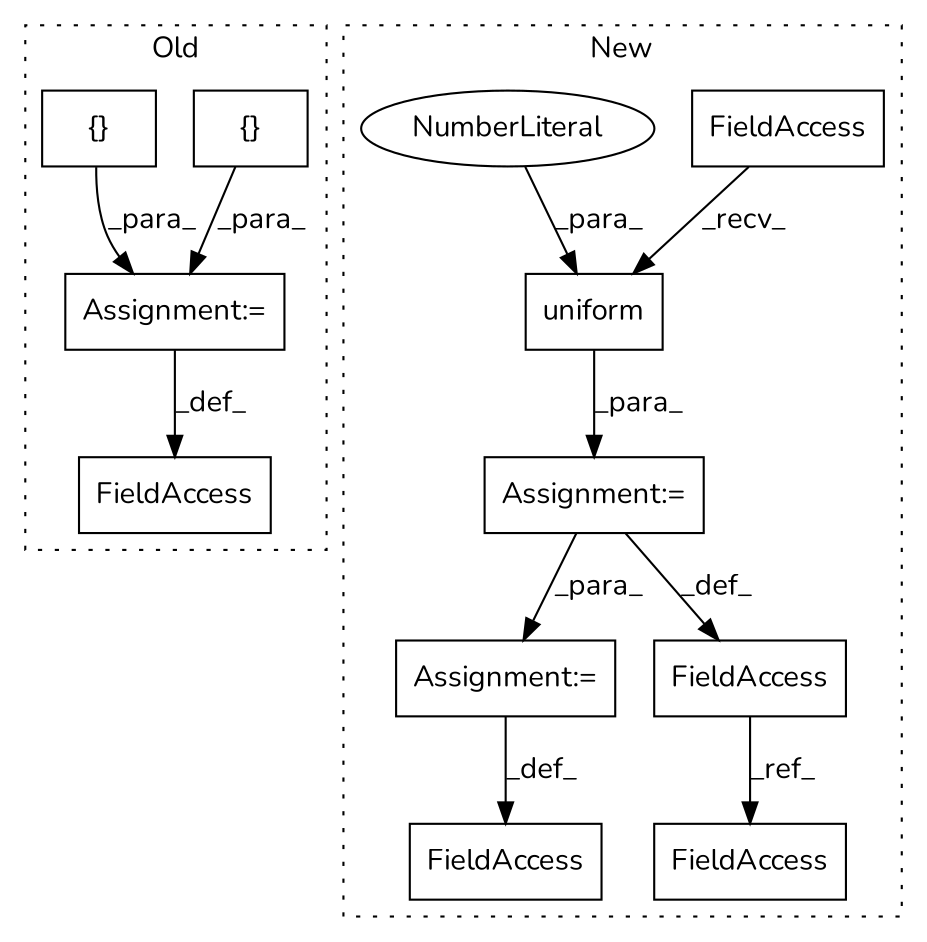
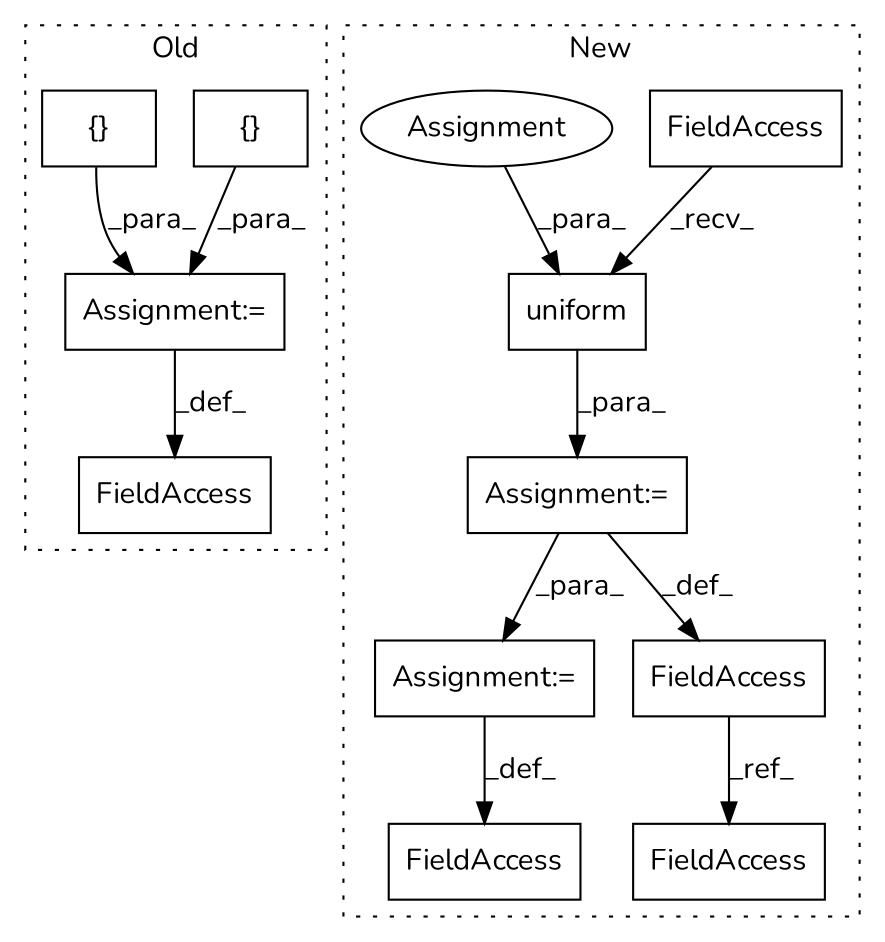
  digraph {
    fontname=Nunito
    node [a=22 l=1 shape=box fontname=Nunito]
    edge [fontname=Nunito]
    n1 [a=4 l="1,1" label="{}" s="1980,2012"]
    n2 [a=7 label="Assignment:=" s=1948]
    n3 [a=4 l="1,1" label="{}" s="1868,1933"]
    n4 [l=8 label=FieldAccess s=1940]
    n5 [a=32 l="8,1" label=uniform s="3770,3796"]
    n6 [l=12 label=FieldAccess s=3757]
    n7 [a=7 label="Assignment:=" s=3586]
    n8 [a=7 label="Assignment:=" s=3850]
    n9 [l=4 label=FieldAccess s=3846]
    n10 [l=6 label=FieldAccess s=3580]
    n11 [l=6 label=FieldAccess s=3880]
-   n12 [a=34 label=NumberLiteral s=3778 shape=ellipse]
+   n12 [a=34 label=Assignment s=3778 shape=ellipse]
    subgraph cluster_1 {
      label=Old
      style=dotted
      n1
      n2
      n3
      n4
    }
    subgraph cluster_2 {
      label=New
      style=dotted
      n5
      n6
      n7
      n8
      n9
      n10
      n11
      n12
    }
    n1 -> n2 [label=_para_]
    n2 -> n4 [label=_def_]
    n3 -> n2 [label=_para_]
    n5 -> n7 [label=_para_]
    n6 -> n5 [label=_recv_]
    n7 -> n8 [label=_para_]
    n7 -> n10 [label=_def_]
    n8 -> n9 [label=_def_]
    n10 -> n11 [label=_ref_]
    n12 -> n5 [label=_para_]
  }
